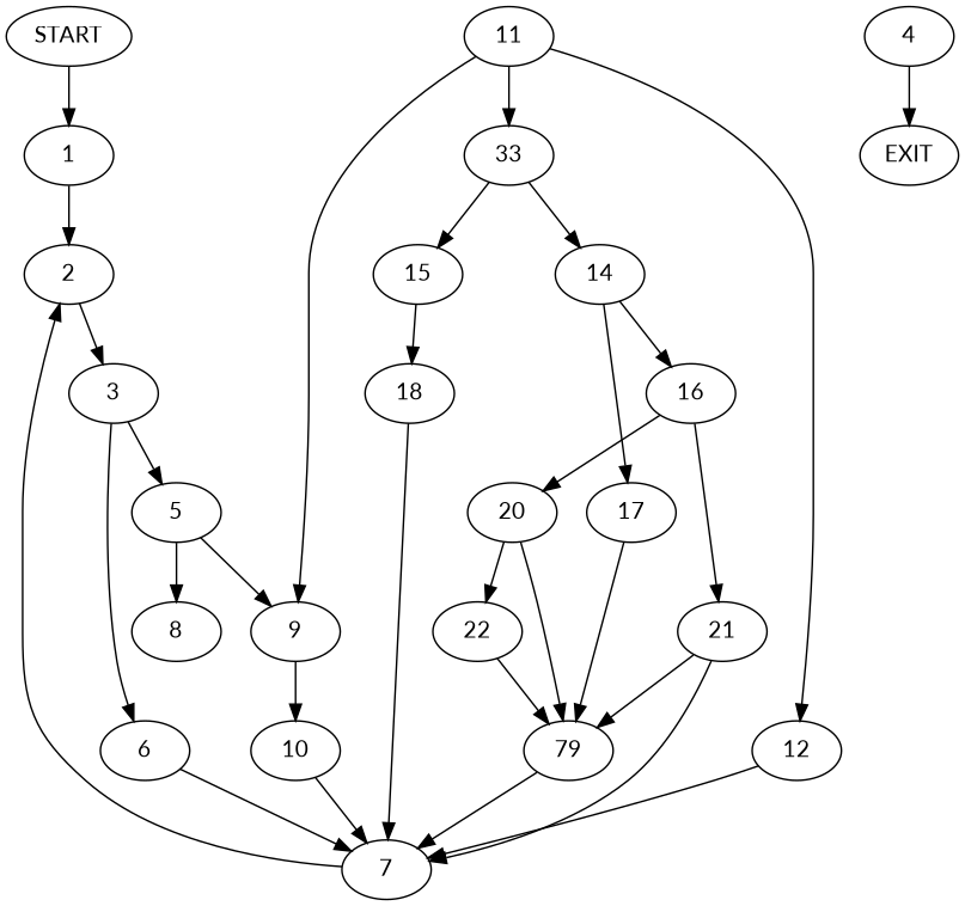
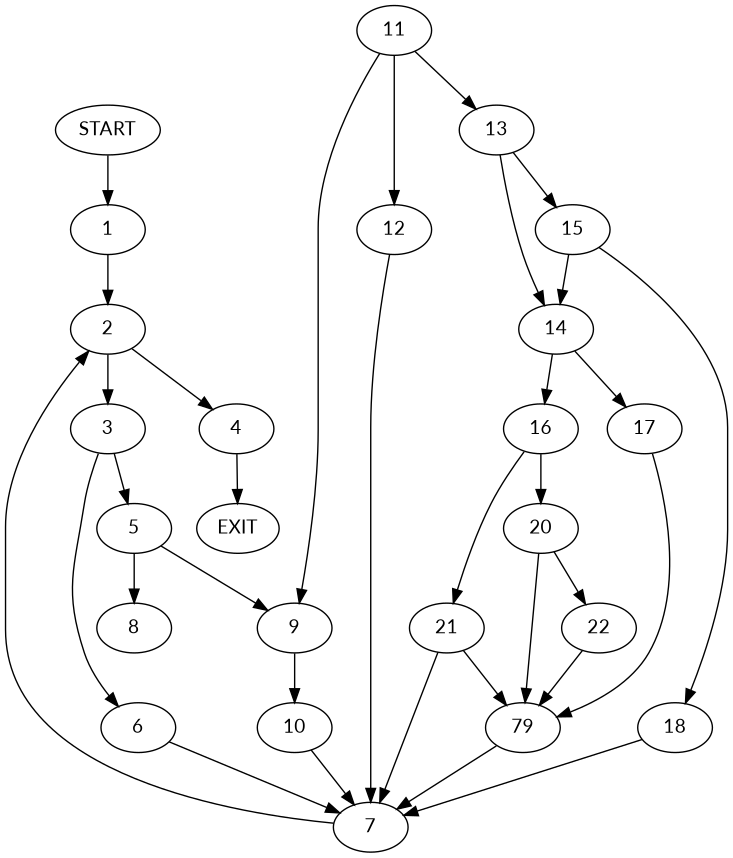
  digraph {
    fontname=Lato
    node [fontname=Lato]
    edge [fontname=Lato]
    n1 [label=START]
    1
    2
    n4 [label=EXIT]
    3
    4
    5
    6
    8
    9
    7
    10
    11
    12
-   13 [label=33]
+   13
    14
    15
    16
    17
    18
    20
    21
    n23 [label=79]
    22
    n1 -> 1
    1 -> 2
    2 -> 3
+   2 -> 4
    3 -> 5
    3 -> 6
    4 -> n4
    5 -> 8
    5 -> 9
    6 -> 7
    9 -> 10
    7 -> 2
    10 -> 7
    11 -> 9
    11 -> 12
    11 -> 13
    12 -> 7
    13 -> 14
    13 -> 15
    14 -> 16
    14 -> 17
+   15 -> 14
    15 -> 18
    16 -> 20
    16 -> 21
    17 -> n23
    18 -> 7
    20 -> n23
    20 -> 22
    21 -> 7
    21 -> n23
    n23 -> 7
    22 -> n23
  }
